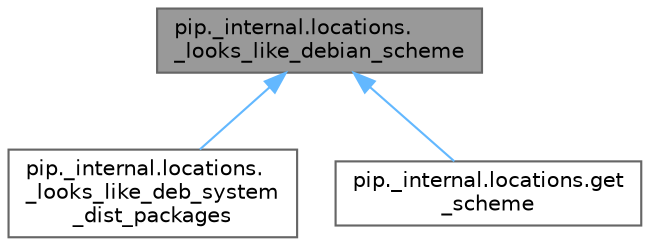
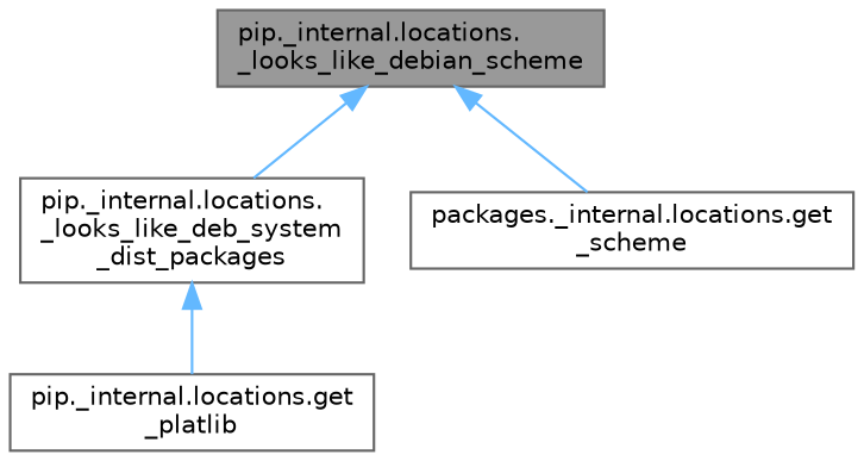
  digraph {
    rankdir=TB
    node [color=grey40 fillcolor=white fontname=Helvetica fontsize=10 shape=box style=filled]
    edge [color=steelblue1 dir=back fontname=Helvetica fontsize=10 labelfontname=Helvetica labelfontsize=10 style=solid]
    n1 [color=gray40 fillcolor=grey60 fontcolor=black height=0.2 label="pip._internal.locations.\l_looks_like_debian_scheme" width=0.4]
    n2 [height=0.2 label="pip._internal.locations.\l_looks_like_deb_system\l_dist_packages" width=0.4]
-   n3 [height=0.2 label="pip._internal.locations.get\l_scheme" width=0.4]
+   n3 [height=0.2 label="packages._internal.locations.get\l_scheme" width=0.4]
+   n4 [height=0.2 label="pip._internal.locations.get\l_platlib" width=0.4]
    n1 -> n2
    n1 -> n3
+   n2 -> n4
  }
